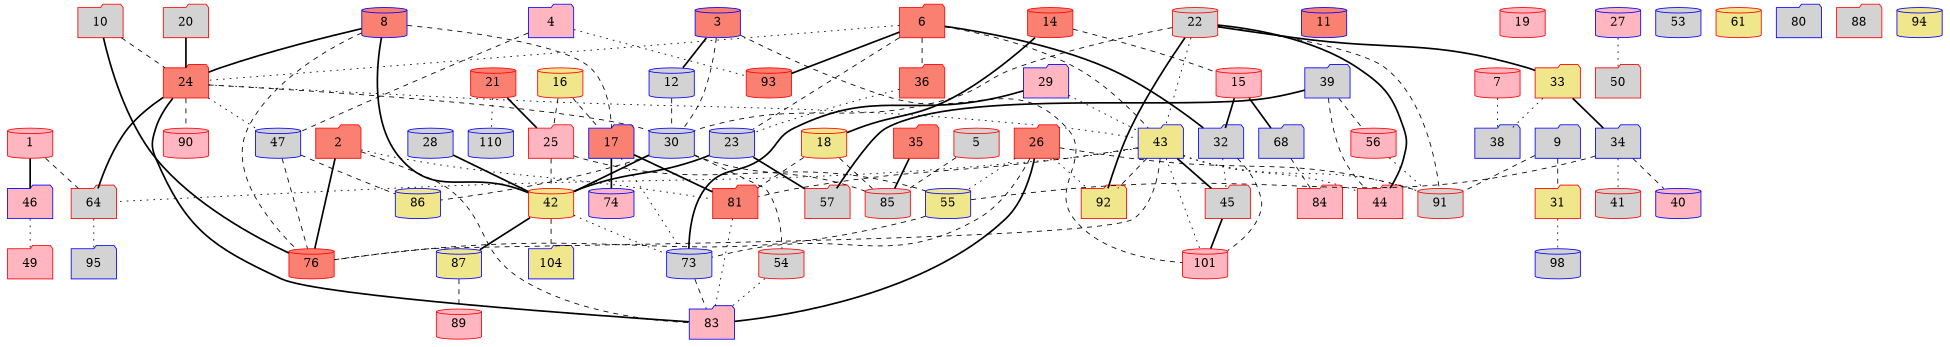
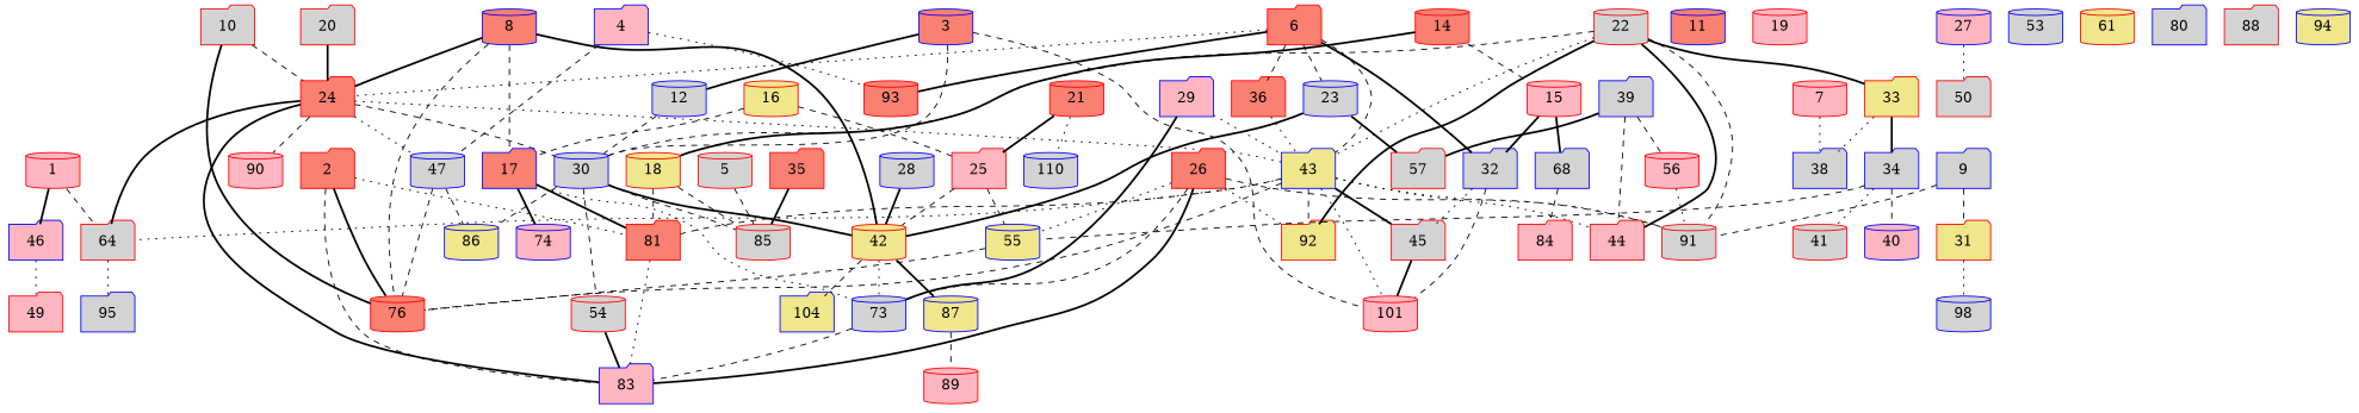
  graph {
    node [color=red fillcolor=lightgrey shape=cylinder style=filled]
    edge [style=dashed]
    1 [fillcolor=lightpink]
    46 [color=blue fillcolor=lightpink shape=folder]
    n3 [label=64 shape=folder super="+77"]
    49 [fillcolor=lightpink shape=folder]
    95 [color=blue shape=folder]
    2 [fillcolor=salmon shape=folder super="+60"]
    76 [fillcolor=salmon super="+78"]
    81 [fillcolor=salmon shape=folder]
    83 [color=blue fillcolor=lightpink shape=folder]
    12 [color=blue super="+65"]
    30 [color=blue super="+97"]
    3 [color=blue fillcolor=salmon]
    101 [fillcolor=lightpink]
    85
    42 [fillcolor=khaki super="+48+71"]
    54
    86 [color=blue fillcolor=khaki]
    4 [color=blue fillcolor=lightpink shape=folder]
    47 [color=blue]
    93 [fillcolor=salmon]
    5
    6 [fillcolor=salmon shape=folder super="+59"]
    23 [color=blue]
    24 [fillcolor=salmon shape=folder super="+67+51"]
    32 [color=blue shape=folder]
    36 [fillcolor=salmon shape=folder]
    43 [color=blue fillcolor=khaki shape=folder super="+66+100+58"]
    57 [shape=folder]
    90 [fillcolor=lightpink]
    45 [shape=folder]
    91
    44 [fillcolor=lightpink shape=folder]
    92 [fillcolor=khaki shape=folder]
    7 [fillcolor=lightpink super="+13"]
    38 [color=blue shape=folder]
    8 [color=blue fillcolor=salmon super="+72"]
    17 [color=blue fillcolor=salmon shape=folder super="+105"]
    73 [color=blue super="+82"]
    74 [color=blue fillcolor=lightpink]
    31 [fillcolor=khaki shape=folder]
    98 [color=blue]
    87 [color=blue fillcolor=khaki]
    104 [color=blue fillcolor=khaki shape=folder]
    9 [color=blue shape=folder super="+64"]
    10 [shape=folder]
    11 [color=blue fillcolor=salmon]
    14 [fillcolor=salmon]
    15 [fillcolor=lightpink]
    18 [fillcolor=khaki super="+69"]
    68 [color=blue shape=folder]
    84 [fillcolor=lightpink shape=folder]
    16 [fillcolor=khaki]
    25 [fillcolor=lightpink shape=folder super="+37"]
    55 [color=blue fillcolor=khaki]
    19 [fillcolor=lightpink]
    20 [shape=folder]
    21 [fillcolor=salmon]
    110 [color=blue]
    22 [super="+62+108"]
    33 [fillcolor=khaki shape=folder super="+96"]
    34 [color=blue shape=folder super="+52"]
    26 [fillcolor=salmon shape=folder super="+107"]
    27 [color=blue fillcolor=lightpink]
    50 [shape=folder]
    28 [color=blue]
    29 [color=blue fillcolor=lightpink shape=folder]
    40 [color=blue fillcolor=lightpink]
    41
    35 [fillcolor=salmon shape=folder]
    39 [color=blue shape=folder]
    56 [fillcolor=lightpink]
    89 [fillcolor=lightpink]
    53 [color=blue]
    61 [fillcolor=khaki]
    80 [color=blue shape=folder]
    88 [shape=folder]
    94 [color=blue fillcolor=khaki]
    1 -- 46 [style=bold]
    1 -- n3
    46 -- 49 [style=dotted]
    n3 -- 95 [style=dotted]
    2 -- 76 [style=bold]
    2 -- 81 [style=dotted]
    2 -- 83
    81 -- 83 [style=dotted]
    12 -- 30
    30 -- 85
    30 -- 42 [style=bold]
    30 -- 54
    30 -- 86
    3 -- 12 [style=bold]
    3 -- 30
    3 -- 101
    42 -- 73 [style=dotted]
    42 -- 87 [style=bold]
    42 -- 104
-   54 -- 83 [style=dotted]
+   54 -- 83 [style=bold]
    4 -- 47
    4 -- 93 [style=dotted]
    47 -- 76
    47 -- 86
    5 -- 85
    6 -- 93 [style=bold]
    6 -- 23
    6 -- 24 [style=dotted]
    6 -- 32 [style=bold]
    6 -- 36 [weight=2]
    6 -- 43 [weight=2]
    23 -- 42 [style=bold]
    23 -- 57 [style=bold]
    24 -- n3 [style=bold]
    24 -- 83 [style=bold]
    24 -- 30
    24 -- 47 [style=dotted]
    24 -- 43 [style=dotted]
    24 -- 90
    32 -- 101
    32 -- 45 [style=dotted]
-   36 -- 23 [style=dotted]
+   36 -- 43 [style=dotted]
    43 -- n3 [style=dotted weight=2]
    43 -- 76
    43 -- 81
    43 -- 101 [style=dotted]
    43 -- 45 [style=bold]
    43 -- 91 [style=dotted]
    43 -- 44 [style=dotted]
    43 -- 92
    45 -- 101 [style=bold]
    7 -- 38 [style=dotted]
    8 -- 76
    8 -- 42 [style=bold weight=2]
    8 -- 24 [style=bold]
    8 -- 17
    17 -- 81 [style=bold]
    17 -- 73 [style=dotted]
    17 -- 74 [style=bold]
    73 -- 83
    31 -- 98 [style=dotted]
    87 -- 89
    9 -- 91
    9 -- 31
    10 -- 76 [style=bold]
    10 -- 24
    14 -- 15
    14 -- 18 [style=bold]
    15 -- 32 [style=bold]
    15 -- 68 [style=bold]
    18 -- 81
    18 -- 85
    68 -- 84
    16 -- 17
    16 -- 25
    25 -- 42
    25 -- 55
    55 -- 76
    20 -- 24 [style=bold]
    21 -- 25 [style=bold]
    21 -- 110 [style=dotted]
    22 -- 30
    22 -- 43 [style=dotted]
    22 -- 91
    22 -- 44 [style=bold]
    22 -- 92 [style=bold]
    22 -- 33 [style=bold]
    33 -- 38 [style=dotted]
    33 -- 34 [style=bold]
    34 -- 55
    34 -- 40
    34 -- 41 [style=dotted]
    26 -- 83 [style=bold]
    26 -- 91
    26 -- 92 [style=dotted]
    26 -- 73
    26 -- 55 [style=dotted]
    27 -- 50 [style=dotted]
    28 -- 42 [style=bold]
    29 -- 43 [style=dotted weight=2]
    29 -- 73 [style=bold]
    35 -- 85 [style=bold]
    39 -- 57 [style=bold]
    39 -- 44
    39 -- 56
    56 -- 91 [style=dotted]
  }
